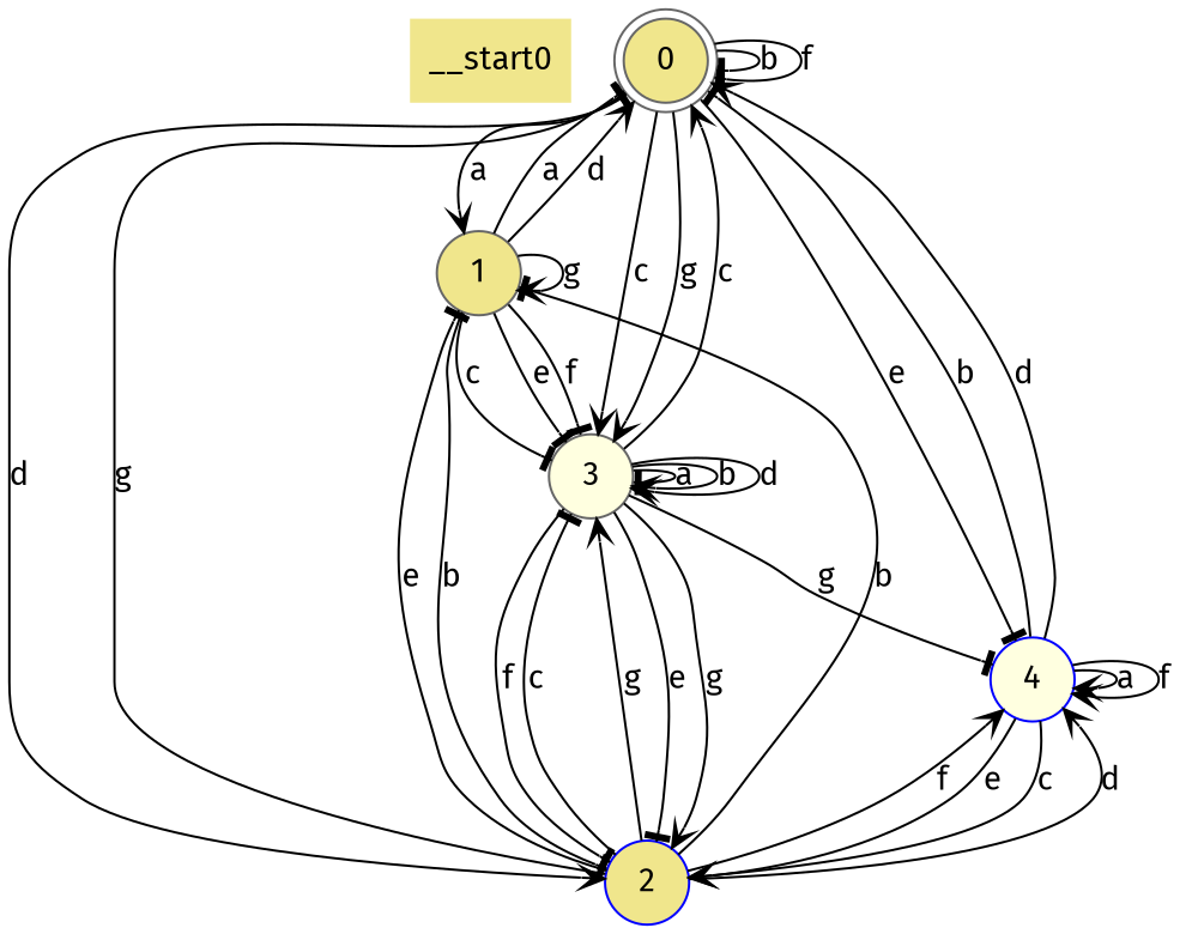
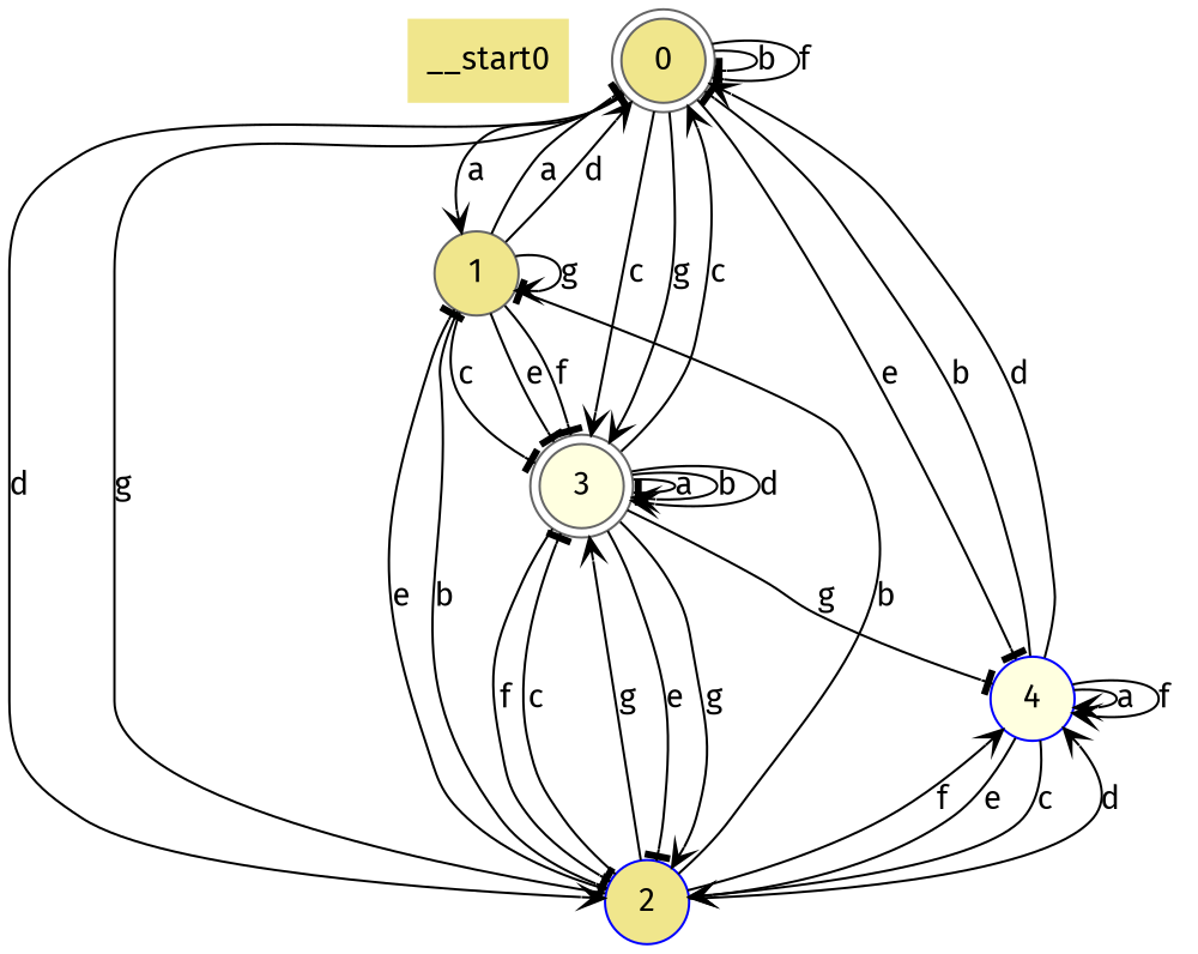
  digraph {
    fontname="Fira Sans"
    rankdir=TB
    node [color=gray40 fillcolor=khaki fontname="Fira Sans" shape=circle style=filled]
    edge [arrowhead=vee fontname="Fira Sans"]
    __start0 [color=purple shape=none]
    n2 [label=0 shape=doublecircle style="rounded,filled"]
    n3 [label=1]
    n4 [color=blue label=2]
-   n5 [fillcolor=lightyellow label=3 style="rounded,filled"]
+   n5 [fillcolor=lightyellow label=3 shape=doublecircle style="rounded,filled"]
    n6 [color=blue fillcolor=lightyellow label=4]
    n2 -> n2 [arrowhead=tee label=b]
    n2 -> n2 [arrowhead=tee label=f]
    n2 -> n3 [label=a]
    n2 -> n4 [label=d]
    n2 -> n5 [label=c]
    n2 -> n5 [label=g]
    n2 -> n6 [arrowhead=tee label=e]
    n3 -> n2 [arrowhead=tee label=a]
    n3 -> n2 [label=d]
    n3 -> n3 [label=g]
    n3 -> n4 [arrowhead=tee label=b]
    n3 -> n5 [arrowhead=tee label=c]
    n3 -> n5 [arrowhead=tee label=e]
    n3 -> n5 [arrowhead=tee label=f]
    n4 -> n2 [arrowhead=tee label=g]
    n4 -> n3 [arrowhead=tee label=b]
    n4 -> n3 [arrowhead=tee label=e]
    n4 -> n5 [arrowhead=tee label=c]
    n4 -> n5 [label=g]
    n4 -> n6 [label=d]
    n4 -> n6 [label=f]
    n5 -> n2 [label=c]
    n5 -> n4 [arrowhead=tee label=e]
    n5 -> n4 [arrowhead=tee label=f]
    n5 -> n4 [label=g]
    n5 -> n5 [arrowhead=tee label=a]
    n5 -> n5 [label=b]
    n5 -> n5 [label=d]
    n5 -> n6 [arrowhead=tee label=g]
    n6 -> n2 [arrowhead=tee label=b]
    n6 -> n2 [label=d]
    n6 -> n4 [label=c]
    n6 -> n4 [label=e]
    n6 -> n6 [label=a]
    n6 -> n6 [label=f]
  }
